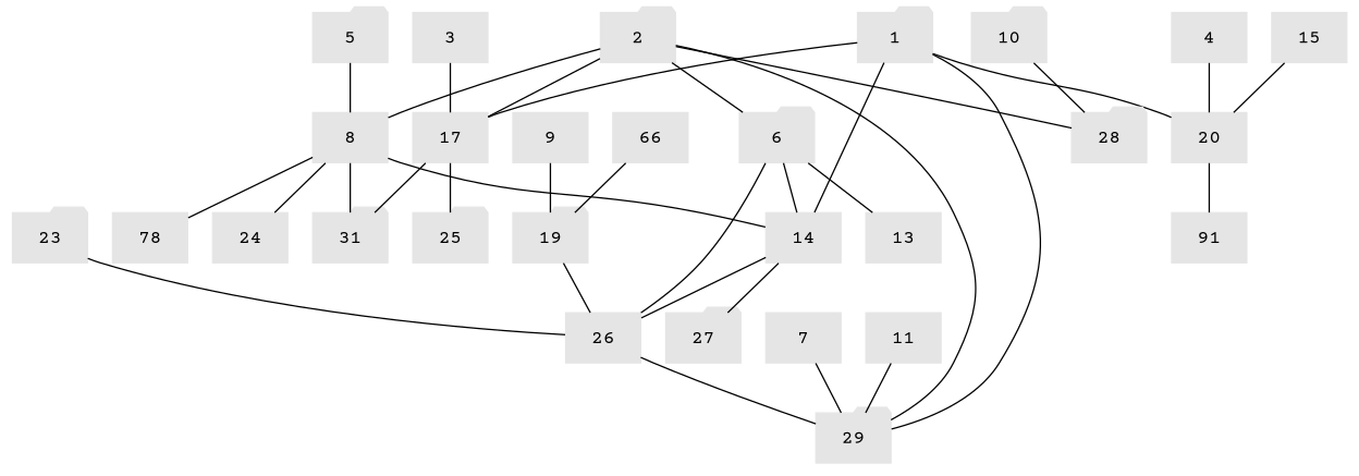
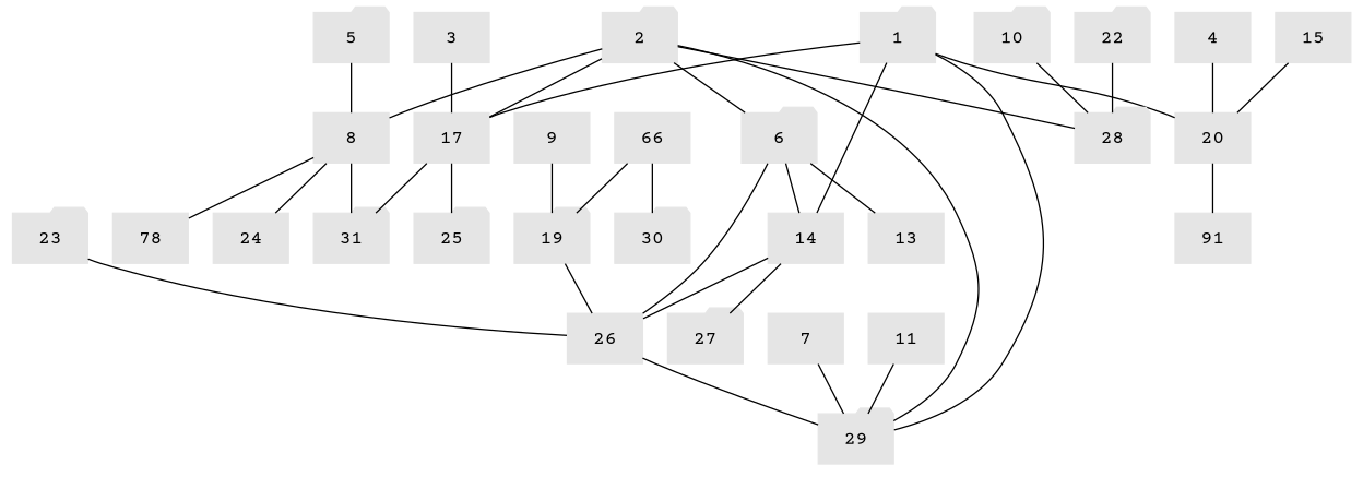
  graph {
    fontname="Courier Prime"
    node [color=gray90 fontname="Courier Prime" shape=box style=filled]
    edge [fontname="Courier Prime" weight=1.0]
    1 [shape=folder]
    14
    17
    20
    29 [shape=folder]
    26
    27 [shape=folder]
    31 [shape=folder]
    25 [shape=folder]
    n10 [label=91]
    2 [shape=folder]
    6 [shape=folder]
    8
    28 [shape=folder]
    13
    n16 [label=78]
    24
    3
    4
    5 [shape=folder]
    7
    19 [shape=folder]
    9
    10 [shape=folder]
    11
    n26 [label=66]
+   30 [shape=folder]
    15
+   22 [shape=folder]
    23 [shape=folder]
    1 -- 14
    1 -- 17
    1 -- 20
    1 -- 29
    14 -- 26
    14 -- 27
    17 -- 31
    17 -- 25
    20 -- n10
    26 -- 29 [weight=2.0]
    2 -- 17
    2 -- 29
    2 -- 6
    2 -- 8 [weight=2.0]
    2 -- 28
    6 -- 14
    6 -- 26
    6 -- 13
-   8 -- 14
    8 -- 31
    8 -- n16
    8 -- 24
    3 -- 17
    4 -- 20
    5 -- 8
    7 -- 29
    19 -- 26
    9 -- 19
    10 -- 28
    11 -- 29
    n26 -- 19
+   n26 -- 30
    15 -- 20
+   22 -- 28
    23 -- 26
  }
